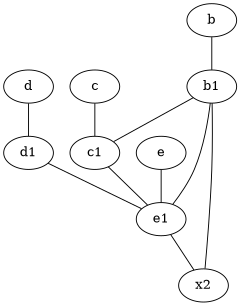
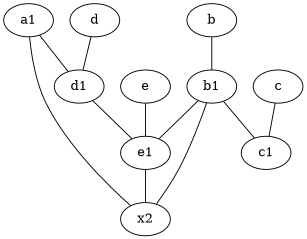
  graph {
    node [labelfontsize=50]
    b1
    e1
    n3 [label=x2]
    c1
    b
    c
+   a1
    d1
    d
    e
    b1 -- e1
    b1 -- n3
    b1 -- c1
    e1 -- n3
-   c1 -- e1
    b -- b1
    c -- c1
+   a1 -- n3
+   a1 -- d1
    d1 -- e1
    d -- d1
    e -- e1
  }
